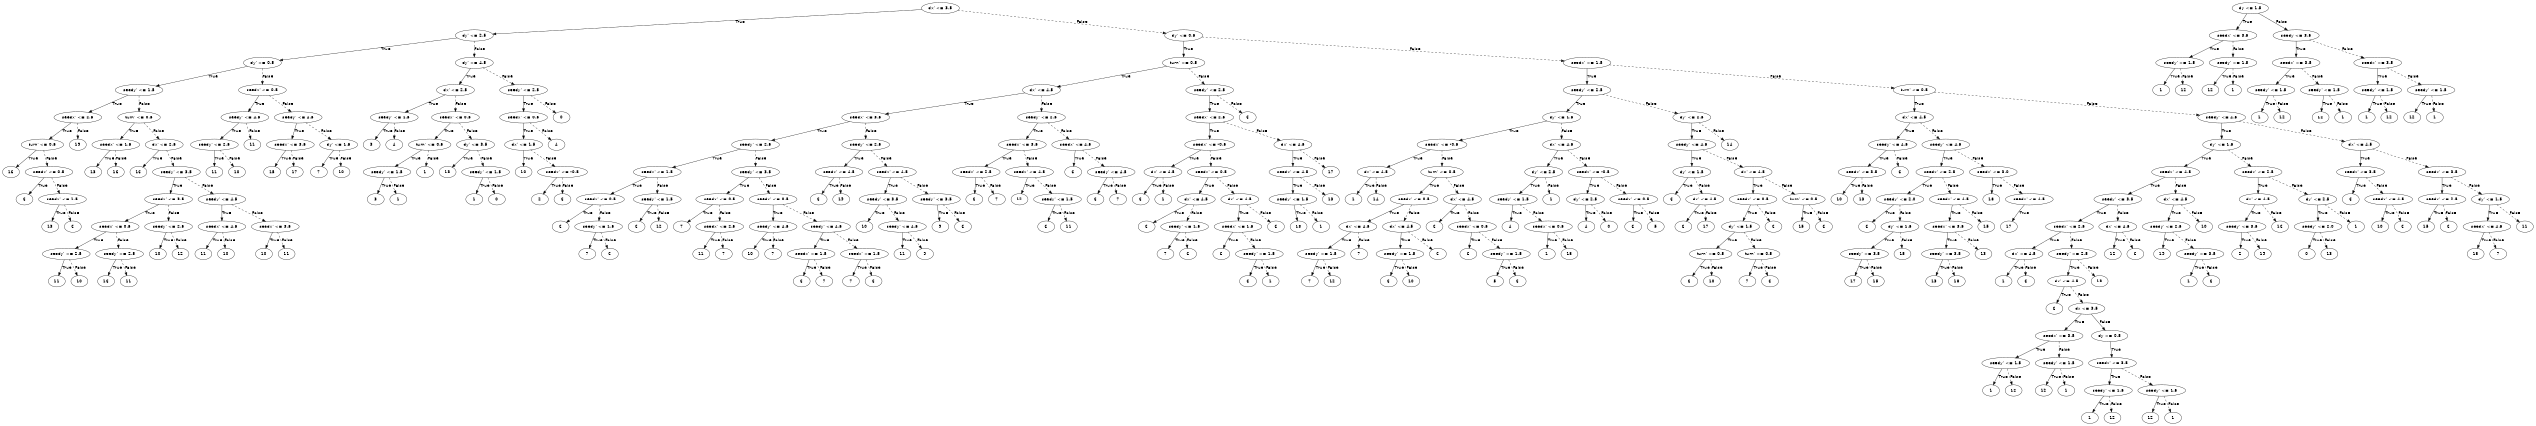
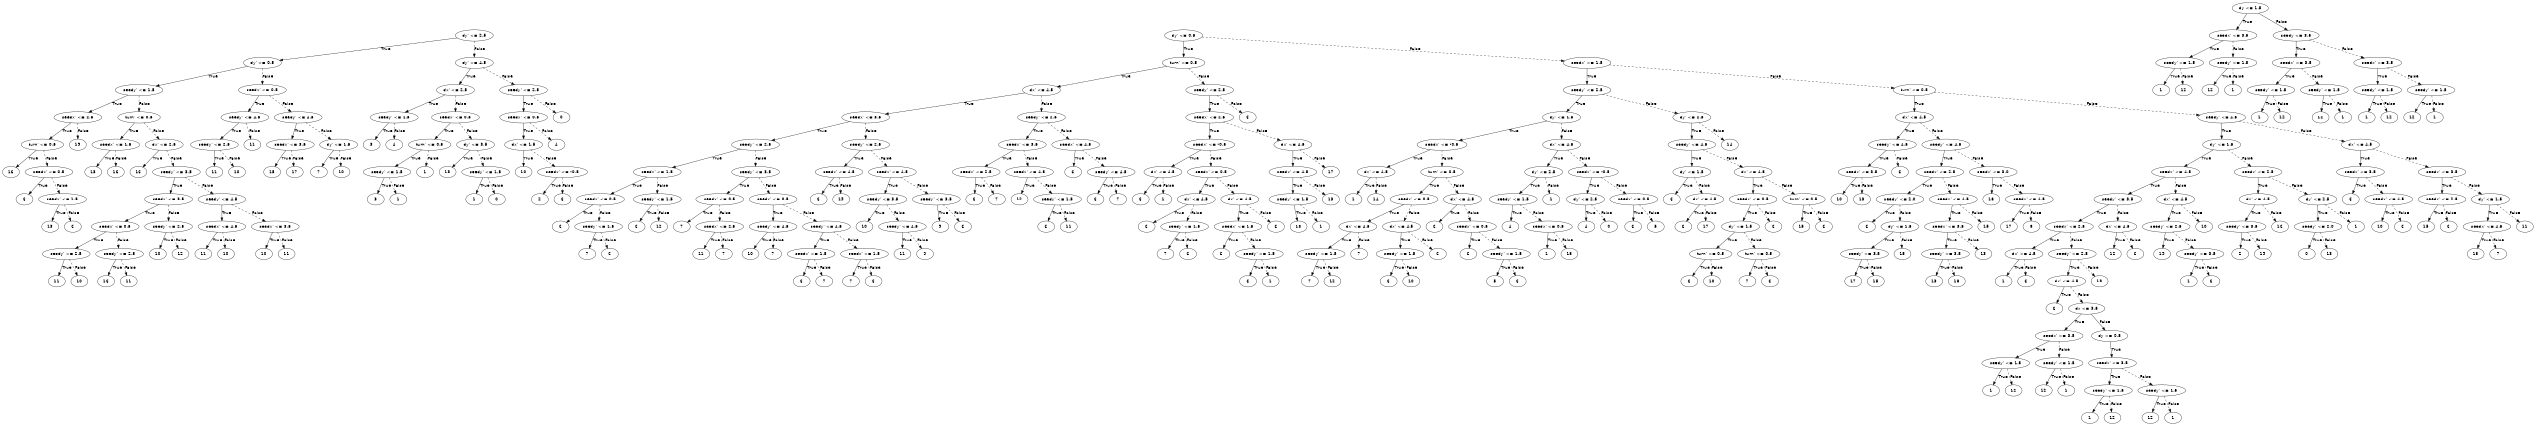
  digraph {
    fontname="DejaVu Sans"
    node [fontname="DejaVu Sans"]
    edge [fontname="DejaVu Sans"]
-   n1 [label="dx' <= 3.5"]
    n2 [label="dy' <= 2.5"]
    n3 [label="dy' <= 0.5"]
    n4 [label="dy' <= 0.5"]
    n5 [label="dy' <= 4.5"]
    n6 [label="turn' <= 0.5"]
    n7 [label="seedx' <= 1.5"]
    n8 [label="seedy' <= 1.5"]
    n9 [label="seedx' <= 0.5"]
    n10 [label="dx' <= 2.5"]
    n11 [label="seedy' <= 2.5"]
    n12 [label="seedx' <= 2.5"]
    n13 [label="turn' <= 0.5"]
    n14 [label="seedy' <= 4.5"]
    n15 [label="seedy' <= 4.5"]
    n16 [label="turn' <= 0.5"]
    n17 [label=19]
    n18 [label="seedx' <= 1.5"]
    n19 [label="dx' <= 2.5"]
    n20 [label=16]
    n21 [label="seedx' <= 0.5"]
    n22 [label=6]
    n23 [label="seedx' <= 1.5"]
    n24 [label=13]
    n25 [label=6]
    n26 [label=13]
    n27 [label=16]
    n28 [label=16]
    n29 [label="seedy' <= 3.5"]
    n30 [label="seedx' <= 3.5"]
    n31 [label="seedy' <= 4.5"]
    n32 [label="seedx' <= 0.5"]
    n33 [label="seedy' <= 2.5"]
    n34 [label="seedx' <= 4.5"]
    n35 [label="seedx' <= 3.5"]
    n36 [label="seedy' <= 2.5"]
    n37 [label="seedy' <= 2.5"]
    n38 [label=10]
    n39 [label=12]
    n40 [label=11]
    n41 [label=10]
    n42 [label=16]
    n43 [label=11]
    n44 [label=11]
    n45 [label=10]
    n46 [label=10]
    n47 [label=11]
    n48 [label="seedy' <= 2.5"]
    n49 [label=11]
    n50 [label="seedx' <= 3.5"]
    n51 [label="dy' <= 1.5"]
    n52 [label=11]
    n53 [label=10]
    n54 [label=15]
    n55 [label=17]
    n56 [label=7]
    n57 [label=10]
    n58 [label="seedy' <= 1.5"]
    n59 [label="seedx' <= 0.5"]
    n60 [label="seedx' <= 0.5"]
    n61 [label=0]
    n62 [label=3]
    n63 [label=4]
    n64 [label="turn' <= 0.5"]
    n65 [label="dy' <= 3.5"]
    n66 [label="seedy' <= 1.5"]
    n67 [label=1]
    n68 [label=13]
    n69 [label="seedy' <= 1.5"]
    n70 [label=3]
    n71 [label=1]
    n72 [label=1]
    n73 [label=0]
    n74 [label="dx' <= 1.5"]
    n75 [label=4]
    n76 [label=10]
    n77 [label="seedx' <= -0.5"]
    n78 [label=2]
    n79 [label=6]
    n80 [label="dx' <= 4.5"]
    n81 [label="seedy' <= 2.5"]
    n82 [label="seedy' <= 2.5"]
    n83 [label="turn' <= 0.5"]
    n84 [label="seedx' <= 3.5"]
    n85 [label="seedy' <= 2.5"]
    n86 [label="seedx' <= 2.5"]
    n87 [label=6]
    n88 [label="seedy' <= 2.5"]
    n89 [label="seedy' <= 2.5"]
    n90 [label="seedx' <= 3.5"]
    n91 [label="seedx' <= 4.5"]
    n92 [label="seedx' <= 1.5"]
    n93 [label="seedy' <= 3.5"]
    n94 [label="seedx' <= 4.5"]
    n95 [label="seedx' <= 4.5"]
    n96 [label="seedx' <= 0.5"]
    n97 [label="seedy' <= 1.5"]
    n98 [label="seedx' <= 0.5"]
    n99 [label="seedx' <= 0.5"]
    n100 [label=6]
    n101 [label="seedy' <= 1.5"]
    n102 [label=6]
    n103 [label=12]
    n104 [label=7]
    n105 [label=6]
    n106 [label=7]
    n107 [label="seedx' <= 2.5"]
    n108 [label="seedy' <= 4.5"]
    n109 [label="seedy' <= 4.5"]
    n110 [label=11]
    n111 [label=7]
    n112 [label=10]
    n113 [label=7]
    n114 [label="seedx' <= 1.5"]
    n115 [label="seedx' <= 1.5"]
    n116 [label=6]
    n117 [label=7]
    n118 [label=7]
    n119 [label=6]
    n120 [label=6]
    n121 [label=19]
    n122 [label="seedy' <= 3.5"]
    n123 [label="seedy' <= 3.5"]
    n124 [label=10]
    n125 [label="seedy' <= 4.5"]
    n126 [label=9]
    n127 [label=6]
    n128 [label=11]
    n129 [label=9]
    n130 [label="seedx' <= 2.5"]
    n131 [label="seedx' <= 4.5"]
    n132 [label=6]
    n133 [label="seedy' <= 4.5"]
    n134 [label=6]
    n135 [label=7]
    n136 [label=12]
    n137 [label="seedy' <= 1.5"]
    n138 [label=6]
    n139 [label=11]
    n140 [label=6]
    n141 [label=7]
    n142 [label="seedx' <= -0.5"]
    n143 [label="dx' <= 4.5"]
    n144 [label="dx' <= 4.5"]
    n145 [label="seedx' <= 0.5"]
    n146 [label="seedx' <= 4.5"]
    n147 [label=17]
    n148 [label=6]
    n149 [label=1]
    n150 [label="dx' <= 4.5"]
    n151 [label="dx' <= 4.5"]
    n152 [label=6]
    n153 [label="seedy' <= 1.5"]
    n154 [label="seedx' <= 1.5"]
    n155 [label=6]
    n156 [label=7]
    n157 [label=6]
    n158 [label=6]
    n159 [label="seedy' <= 1.5"]
    n160 [label=6]
    n161 [label=1]
    n162 [label="seedy' <= 1.5"]
    n163 [label=13]
    n164 [label=13]
    n165 [label=1]
    n166 [label="dy' <= 1.5"]
    n167 [label="dy' <= 2.5"]
    n168 [label="dx' <= 4.5"]
    n169 [label="seedy' <= 4.5"]
    n170 [label="seedx' <= -0.5"]
    n171 [label="dx' <= 4.5"]
    n172 [label="seedy' <= 4.5"]
    n173 [label=14]
    n174 [label="dx' <= 4.5"]
    n175 [label="turn' <= 0.5"]
    n176 [label="dy' <= 2.5"]
    n177 [label="seedx' <= -0.5"]
    n178 [label=1]
    n179 [label=14]
    n180 [label="seedx' <= 0.5"]
    n181 [label="dx' <= 4.5"]
    n182 [label="dx' <= 4.5"]
    n183 [label="dx' <= 4.5"]
    n184 [label=6]
    n185 [label="seedx' <= 0.5"]
    n186 [label="seedy' <= 1.5"]
    n187 [label=7]
    n188 [label="seedy' <= 1.5"]
    n189 [label=6]
    n190 [label=7]
    n191 [label=12]
    n192 [label=6]
    n193 [label=10]
    n194 [label=6]
    n195 [label="seedy' <= 1.5"]
    n196 [label=5]
    n197 [label=6]
    n198 [label="seedy' <= 1.5"]
    n199 [label=1]
    n200 [label="dy' <= 2.5"]
    n201 [label="seedx' <= 0.5"]
    n202 [label=4]
    n203 [label="seedx' <= 0.5"]
    n204 [label=1]
    n205 [label=18]
    n206 [label=4]
    n207 [label=0]
    n208 [label=6]
    n209 [label=5]
    n210 [label="dy' <= 1.5"]
    n211 [label="dx' <= 4.5"]
    n212 [label=6]
    n213 [label="dx' <= 4.5"]
    n214 [label="seedx' <= 0.5"]
    n215 [label="turn' <= 0.5"]
    n216 [label=6]
    n217 [label=17]
    n218 [label="dy' <= 1.5"]
    n219 [label=6]
    n220 [label=15]
    n221 [label=6]
    n222 [label="turn' <= 0.5"]
    n223 [label="turn' <= 0.5"]
    n224 [label=6]
    n225 [label=10]
    n226 [label=7]
    n227 [label=6]
    n228 [label="seedy' <= 4.5"]
    n229 [label="seedy' <= 4.5"]
    n230 [label="dy' <= 1.5"]
    n231 [label="dx' <= 4.5"]
    n232 [label="seedx' <= 3.5"]
    n233 [label=6]
    n234 [label="seedx' <= 2.5"]
    n235 [label="seedx' <= 3.0"]
    n236 [label=10]
    n237 [label=13]
    n238 [label="seedy' <= 2.0"]
    n239 [label="seedx' <= 4.5"]
    n240 [label=18]
    n241 [label="seedx' <= 4.5"]
    n242 [label=6]
    n243 [label="dy' <= 1.5"]
    n244 [label="seedx' <= 3.5"]
    n245 [label=15]
    n246 [label="seedy' <= 3.5"]
    n247 [label=15]
    n248 [label=17]
    n249 [label=15]
    n250 [label="seedy' <= 3.5"]
    n251 [label=13]
    n252 [label=13]
    n253 [label=18]
    n254 [label=17]
+   n255 [label=8]
    n256 [label="seedx' <= 4.5"]
    n257 [label="seedx' <= 2.5"]
    n258 [label="seedx' <= 3.5"]
    n259 [label="seedx' <= 3.5"]
    n260 [label="seedy' <= 3.5"]
    n261 [label="dx' <= 4.5"]
    n262 [label="dx' <= 4.5"]
    n263 [label="dy' <= 2.5"]
    n264 [label="seedx' <= 2.5"]
    n265 [label="dx' <= 4.5"]
    n266 [label="seedy' <= 2.5"]
    n267 [label=10]
    n268 [label="dx' <= 4.5"]
    n269 [label="seedy' <= 2.5"]
    n270 [label=12]
    n271 [label=6]
    n272 [label=1]
    n273 [label=6]
    n274 [label="dx' <= 4.5"]
    n275 [label=13]
    n276 [label=6]
    n277 [label="dx <= 3.5"]
    n278 [label="seedx' <= 3.5"]
    n279 [label="dy <= 0.5"]
    n280 [label="seedy' <= 1.5"]
    n281 [label="seedy' <= 1.5"]
    n282 [label="seedx' <= 3.5"]
    n283 [label=1]
    n284 [label=12]
    n285 [label=12]
    n286 [label=1]
    n287 [label="seedy' <= 1.5"]
    n288 [label="seedy' <= 1.5"]
    n289 [label="dy <= 1.5"]
    n290 [label="seedx' <= 3.5"]
    n291 [label="seedy <= 3.5"]
    n292 [label=1]
    n293 [label=12]
    n294 [label=12]
    n295 [label=1]
    n296 [label="seedy' <= 1.5"]
    n297 [label="seedy' <= 1.5"]
    n298 [label="seedx' <= 3.5"]
    n299 [label="seedx' <= 3.5"]
    n300 [label=1]
    n301 [label=12]
    n302 [label=12]
    n303 [label=1]
    n304 [label="seedy' <= 1.5"]
    n305 [label="seedy' <= 1.5"]
    n306 [label="seedy' <= 1.5"]
    n307 [label="seedy' <= 1.5"]
    n308 [label=1]
    n309 [label=12]
    n310 [label=12]
    n311 [label=1]
    n312 [label=1]
    n313 [label=12]
    n314 [label=12]
    n315 [label=1]
    n316 [label=19]
    n317 [label="seedy' <= 3.5"]
    n318 [label=1]
    n319 [label=6]
    n320 [label="seedy' <= 3.5"]
    n321 [label=16]
    n322 [label="seedy' <= 2.0"]
    n323 [label=1]
    n324 [label=2]
    n325 [label=19]
    n326 [label=0]
    n327 [label=13]
    n328 [label=6]
    n329 [label="seedx' <= 4.5"]
    n330 [label="seedx' <= 2.5"]
    n331 [label="dy' <= 1.5"]
    n332 [label=10]
    n333 [label=6]
    n334 [label=15]
    n335 [label=6]
    n336 [label="seedx' <= 4.5"]
    n337 [label=11]
    n338 [label=18]
    n339 [label=7]
-   n1 -> n2 [label=True]
-   n1 -> n3 [label=False style=dashed]
    n2 -> n4 [label=True]
    n2 -> n5 [label=False style=dashed]
    n3 -> n6 [label=True]
    n3 -> n7 [label=False style=dashed]
    n4 -> n8 [label=True]
    n4 -> n9 [label=False style=dashed]
    n5 -> n10 [label=True]
    n5 -> n11 [label=False style=dashed]
    n6 -> n80 [label=True]
    n6 -> n81 [label=False style=dashed]
    n7 -> n82 [label=True]
    n7 -> n83 [label=False style=dashed]
    n8 -> n12 [label=True]
    n8 -> n13 [label=False style=dashed]
    n9 -> n14 [label=True]
    n9 -> n15 [label=False style=dashed]
    n10 -> n58 [label=True]
    n10 -> n59 [label=False style=dashed]
    n11 -> n60 [label=True]
    n11 -> n61 [label=False style=dashed]
    n12 -> n16 [label=True]
    n12 -> n17 [label=False style=dashed]
    n13 -> n18 [label=True]
    n13 -> n19 [label=False style=dashed]
    n14 -> n48 [label=True]
    n14 -> n49 [label=False style=dashed]
    n15 -> n50 [label=True]
    n15 -> n51 [label=False style=dashed]
    n16 -> n20 [label=True]
    n16 -> n21 [label=False style=dashed]
    n18 -> n26 [label=True]
    n18 -> n27 [label=False style=dashed]
    n19 -> n28 [label=True]
    n19 -> n29 [label=False style=dashed]
    n21 -> n22 [label=True]
    n21 -> n23 [label=False style=dashed]
    n23 -> n24 [label=True]
    n23 -> n25 [label=False style=dashed]
    n29 -> n30 [label=True]
    n29 -> n31 [label=False style=dashed]
    n30 -> n32 [label=True]
    n30 -> n33 [label=False style=dashed]
    n31 -> n34 [label=True]
    n31 -> n35 [label=False style=dashed]
    n32 -> n36 [label=True]
    n32 -> n37 [label=False style=dashed]
    n33 -> n38 [label=True]
    n33 -> n39 [label=False style=dashed]
    n34 -> n44 [label=True]
    n34 -> n45 [label=False style=dashed]
    n35 -> n46 [label=True]
    n35 -> n47 [label=False style=dashed]
    n36 -> n40 [label=True]
    n36 -> n41 [label=False style=dashed]
    n37 -> n42 [label=True]
    n37 -> n43 [label=False style=dashed]
    n48 -> n52 [label=True]
    n48 -> n53 [label=False style=dashed]
    n50 -> n54 [label=True]
    n50 -> n55 [label=False style=dashed]
    n51 -> n56 [label=True]
    n51 -> n57 [label=False style=dashed]
    n58 -> n62 [label=True]
    n58 -> n63 [label=False style=dashed]
    n59 -> n64 [label=True]
    n59 -> n65 [label=False style=dashed]
    n60 -> n74 [label=True]
    n60 -> n75 [label=False style=dashed]
    n64 -> n66 [label=True]
    n64 -> n67 [label=False style=dashed]
    n65 -> n68 [label=True]
    n65 -> n69 [label=False style=dashed]
    n66 -> n70 [label=True]
    n66 -> n71 [label=False style=dashed]
    n69 -> n72 [label=True]
    n69 -> n73 [label=False style=dashed]
    n74 -> n76 [label=True]
    n74 -> n77 [label=False style=dashed]
    n77 -> n78 [label=True]
    n77 -> n79 [label=False style=dashed]
    n80 -> n84 [label=True]
    n80 -> n85 [label=False style=dashed]
    n81 -> n86 [label=True]
    n81 -> n87 [label=False style=dashed]
    n82 -> n166 [label=True]
    n82 -> n167 [label=False style=dashed]
    n83 -> n168 [label=True]
    n83 -> n169 [label=False style=dashed]
    n84 -> n88 [label=True]
    n84 -> n89 [label=False style=dashed]
    n85 -> n90 [label=True]
    n85 -> n91 [label=False style=dashed]
    n86 -> n142 [label=True]
    n86 -> n143 [label=False style=dashed]
    n88 -> n92 [label=True]
    n88 -> n93 [label=False style=dashed]
    n89 -> n94 [label=True]
    n89 -> n95 [label=False style=dashed]
    n90 -> n130 [label=True]
    n90 -> n131 [label=False style=dashed]
    n91 -> n132 [label=True]
    n91 -> n133 [label=False style=dashed]
    n92 -> n96 [label=True]
    n92 -> n97 [label=False style=dashed]
    n93 -> n98 [label=True]
    n93 -> n99 [label=False style=dashed]
    n94 -> n120 [label=True]
    n94 -> n121 [label=False style=dashed]
    n95 -> n122 [label=True]
    n95 -> n123 [label=False style=dashed]
    n96 -> n100 [label=True]
    n96 -> n101 [label=False style=dashed]
    n97 -> n102 [label=True]
    n97 -> n103 [label=False style=dashed]
    n98 -> n106 [label=True]
    n98 -> n107 [label=False style=dashed]
    n99 -> n108 [label=True]
    n99 -> n109 [label=False style=dashed]
    n101 -> n104 [label=True]
    n101 -> n105 [label=False style=dashed]
    n107 -> n110 [label=True]
    n107 -> n111 [label=False style=dashed]
    n108 -> n112 [label=True]
    n108 -> n113 [label=False style=dashed]
    n109 -> n114 [label=True]
    n109 -> n115 [label=False style=dashed]
    n114 -> n116 [label=True]
    n114 -> n117 [label=False style=dashed]
    n115 -> n118 [label=True]
    n115 -> n119 [label=False style=dashed]
    n122 -> n124 [label=True]
    n122 -> n125 [label=False style=dashed]
    n123 -> n126 [label=True]
    n123 -> n127 [label=False style=dashed]
    n125 -> n128 [label=True]
    n125 -> n129 [label=False style=dashed]
    n130 -> n134 [label=True]
    n130 -> n135 [label=False style=dashed]
    n131 -> n136 [label=True]
    n131 -> n137 [label=False style=dashed]
    n133 -> n140 [label=True]
    n133 -> n141 [label=False style=dashed]
    n137 -> n138 [label=True]
    n137 -> n139 [label=False style=dashed]
    n142 -> n144 [label=True]
    n142 -> n145 [label=False style=dashed]
    n143 -> n146 [label=True]
    n143 -> n147 [label=False style=dashed]
    n144 -> n148 [label=True]
    n144 -> n149 [label=False style=dashed]
    n145 -> n150 [label=True]
    n145 -> n151 [label=False style=dashed]
    n146 -> n162 [label=True]
    n146 -> n163 [label=False style=dashed]
    n150 -> n152 [label=True]
    n150 -> n153 [label=False style=dashed]
    n151 -> n154 [label=True]
    n151 -> n155 [label=False style=dashed]
    n153 -> n156 [label=True]
    n153 -> n157 [label=False style=dashed]
    n154 -> n158 [label=True]
    n154 -> n159 [label=False style=dashed]
    n159 -> n160 [label=True]
    n159 -> n161 [label=False style=dashed]
    n162 -> n164 [label=True]
    n162 -> n165 [label=False style=dashed]
    n166 -> n170 [label=True]
    n166 -> n171 [label=False style=dashed]
    n167 -> n172 [label=True]
    n167 -> n173 [label=False style=dashed]
    n168 -> n228 [label=True]
    n168 -> n229 [label=False style=dashed]
    n169 -> n230 [label=True]
    n169 -> n231 [label=False style=dashed]
    n170 -> n174 [label=True]
    n170 -> n175 [label=False style=dashed]
    n171 -> n176 [label=True]
    n171 -> n177 [label=False style=dashed]
    n172 -> n210 [label=True]
    n172 -> n211 [label=False style=dashed]
    n174 -> n178 [label=True]
    n174 -> n179 [label=False style=dashed]
    n175 -> n180 [label=True]
    n175 -> n181 [label=False style=dashed]
    n176 -> n198 [label=True]
    n176 -> n199 [label=False style=dashed]
    n177 -> n200 [label=True]
    n177 -> n201 [label=False style=dashed]
    n180 -> n182 [label=True]
    n180 -> n183 [label=False style=dashed]
    n181 -> n184 [label=True]
    n181 -> n185 [label=False style=dashed]
    n182 -> n186 [label=True]
    n182 -> n187 [label=False style=dashed]
    n183 -> n188 [label=True]
    n183 -> n189 [label=False style=dashed]
    n185 -> n194 [label=True]
    n185 -> n195 [label=False style=dashed]
    n186 -> n190 [label=True]
    n186 -> n191 [label=False style=dashed]
    n188 -> n192 [label=True]
    n188 -> n193 [label=False style=dashed]
    n195 -> n196 [label=True]
    n195 -> n197 [label=False style=dashed]
    n198 -> n202 [label=True]
    n198 -> n203 [label=False style=dashed]
    n200 -> n206 [label=True]
    n200 -> n207 [label=False style=dashed]
    n201 -> n208 [label=True]
    n201 -> n209 [label=False style=dashed]
    n203 -> n204 [label=True]
    n203 -> n205 [label=False style=dashed]
    n210 -> n212 [label=True]
    n210 -> n213 [label=False style=dashed]
    n211 -> n214 [label=True]
    n211 -> n215 [label=False style=dashed]
    n213 -> n216 [label=True]
    n213 -> n217 [label=False style=dashed]
    n214 -> n218 [label=True]
    n214 -> n219 [label=False style=dashed]
    n215 -> n220 [label=True]
    n215 -> n221 [label=False style=dashed]
    n218 -> n222 [label=True]
    n218 -> n223 [label=False style=dashed]
    n222 -> n224 [label=True]
    n222 -> n225 [label=False style=dashed]
    n223 -> n226 [label=True]
    n223 -> n227 [label=False style=dashed]
    n228 -> n232 [label=True]
    n228 -> n233 [label=False style=dashed]
    n229 -> n234 [label=True]
    n229 -> n235 [label=False style=dashed]
    n230 -> n256 [label=True]
    n230 -> n257 [label=False style=dashed]
    n231 -> n258 [label=True]
    n231 -> n259 [label=False style=dashed]
    n232 -> n236 [label=True]
    n232 -> n237 [label=False style=dashed]
    n234 -> n238 [label=True]
    n234 -> n239 [label=False style=dashed]
    n235 -> n240 [label=True]
    n235 -> n241 [label=False style=dashed]
    n238 -> n242 [label=True]
    n238 -> n243 [label=False style=dashed]
    n239 -> n244 [label=True]
    n239 -> n245 [label=False style=dashed]
    n241 -> n254 [label=True]
+   n241 -> n255 [label=False style=dashed]
    n243 -> n246 [label=True]
    n243 -> n247 [label=False style=dashed]
    n244 -> n250 [label=True]
    n244 -> n251 [label=False style=dashed]
    n246 -> n248 [label=True]
    n246 -> n249 [label=False style=dashed]
    n250 -> n252 [label=True]
    n250 -> n253 [label=False style=dashed]
    n256 -> n260 [label=True]
    n256 -> n261 [label=False style=dashed]
    n257 -> n262 [label=True]
    n257 -> n263 [label=False style=dashed]
    n258 -> n328 [label=True]
    n258 -> n329 [label=False style=dashed]
    n259 -> n330 [label=True]
    n259 -> n331 [label=False style=dashed]
    n260 -> n264 [label=True]
    n260 -> n265 [label=False style=dashed]
    n261 -> n266 [label=True]
    n261 -> n267 [label=False style=dashed]
    n262 -> n320 [label=True]
    n262 -> n321 [label=False style=dashed]
    n263 -> n322 [label=True]
    n263 -> n323 [label=False style=dashed]
    n264 -> n268 [label=True]
    n264 -> n269 [label=False style=dashed]
    n265 -> n270 [label=True]
    n265 -> n271 [label=False style=dashed]
    n266 -> n316 [label=True]
    n266 -> n317 [label=False style=dashed]
    n268 -> n272 [label=True]
    n268 -> n273 [label=False style=dashed]
    n269 -> n274 [label=True]
    n269 -> n275 [label=False style=dashed]
    n274 -> n276 [label=True]
    n274 -> n277 [label=False style=dashed]
    n277 -> n278 [label=True]
    n277 -> n279 [label=False style=solid]
    n278 -> n280 [label=True]
    n278 -> n281 [label=False style=dashed]
    n279 -> n282 [label=True]
    n280 -> n283 [label=True]
    n280 -> n284 [label=False style=dashed]
    n281 -> n285 [label=True]
    n281 -> n286 [label=False style=dashed]
    n282 -> n287 [label=True]
    n282 -> n288 [label=False style=dashed]
    n287 -> n292 [label=True]
    n287 -> n293 [label=False style=dashed]
    n288 -> n294 [label=True]
    n288 -> n295 [label=False style=dashed]
    n289 -> n290 [label=True]
    n289 -> n291 [label=False style=solid]
    n290 -> n296 [label=True]
    n290 -> n297 [label=False style=dashed]
    n291 -> n298 [label=True]
    n291 -> n299 [label=False style=dashed]
    n296 -> n300 [label=True]
    n296 -> n301 [label=False style=dashed]
    n297 -> n302 [label=True]
    n297 -> n303 [label=False style=dashed]
    n298 -> n304 [label=True]
    n298 -> n305 [label=False style=dashed]
    n299 -> n306 [label=True]
    n299 -> n307 [label=False style=dashed]
    n304 -> n308 [label=True]
    n304 -> n309 [label=False style=dashed]
    n305 -> n310 [label=True]
    n305 -> n311 [label=False style=dashed]
    n306 -> n312 [label=True]
    n306 -> n313 [label=False style=dashed]
    n307 -> n314 [label=True]
    n307 -> n315 [label=False style=dashed]
    n317 -> n318 [label=True]
    n317 -> n319 [label=False style=dashed]
    n320 -> n324 [label=True]
    n320 -> n325 [label=False style=dashed]
    n322 -> n326 [label=True]
    n322 -> n327 [label=False style=dashed]
    n329 -> n332 [label=True]
    n329 -> n333 [label=False style=dashed]
    n330 -> n334 [label=True]
    n330 -> n335 [label=False style=dashed]
    n331 -> n336 [label=True]
    n331 -> n337 [label=False style=dashed]
    n336 -> n338 [label=True]
    n336 -> n339 [label=False style=dashed]
  }
